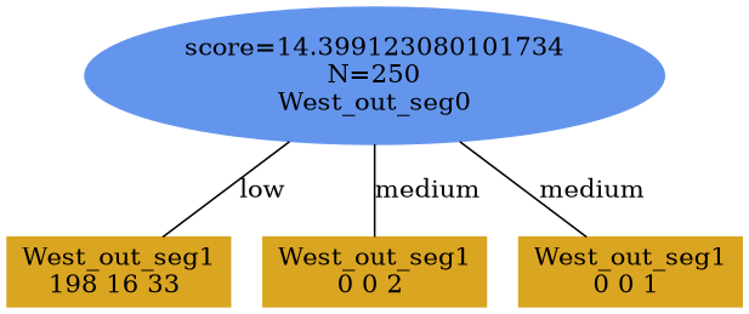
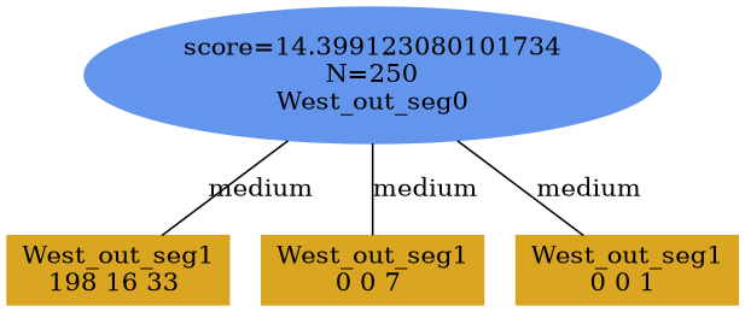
  digraph {
    node [color=goldenrod shape=box style=filled]
    edge [dir=none]
    n1 [color=cornflowerblue label="score=14.399123080101734\nN=250\nWest_out_seg0" shape=ellipse]
    n2 [label="West_out_seg1\n198 16 33 "]
-   n3 [label="West_out_seg1\n0 0 2 "]
+   n3 [label="West_out_seg1\n0 0 7 "]
    n4 [label="West_out_seg1\n0 0 1 "]
    subgraph sub_1 {
      rank=same
      n1
    }
    subgraph sub_2 {
      rank=same
      n2
    }
    subgraph sub_3 {
      rank=same
      n3
    }
    subgraph sub_4 {
      rank=same
      n4
    }
-   n1 -> n2 [label=low]
+   n1 -> n2 [label=medium]
    n1 -> n3 [label=medium]
    n1 -> n4 [label=medium]
  }
